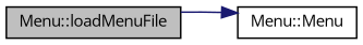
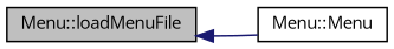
  digraph {
    rankdir=LR
    fontname="Open Sans"
    node [color=black fontname="Open Sans" fontsize=10 shape=record style=filled]
    n1 [fillcolor=grey75 fontcolor=black height=0.2 label="Menu::loadMenuFile" width=0.4]
    n2 [fillcolor=white height=0.2 label="Menu::Menu" width=0.4]
-   n2 -> n1 [color=midnightblue dir=back fontname="Open Sans" fontsize=10 labelfontname=Helvetica labelfontsize=10 style=solid]
+   n1 -> n2 [color=midnightblue dir=back fontname="Open Sans" fontsize=10 labelfontname=Helvetica labelfontsize=10 style=solid]
  }
